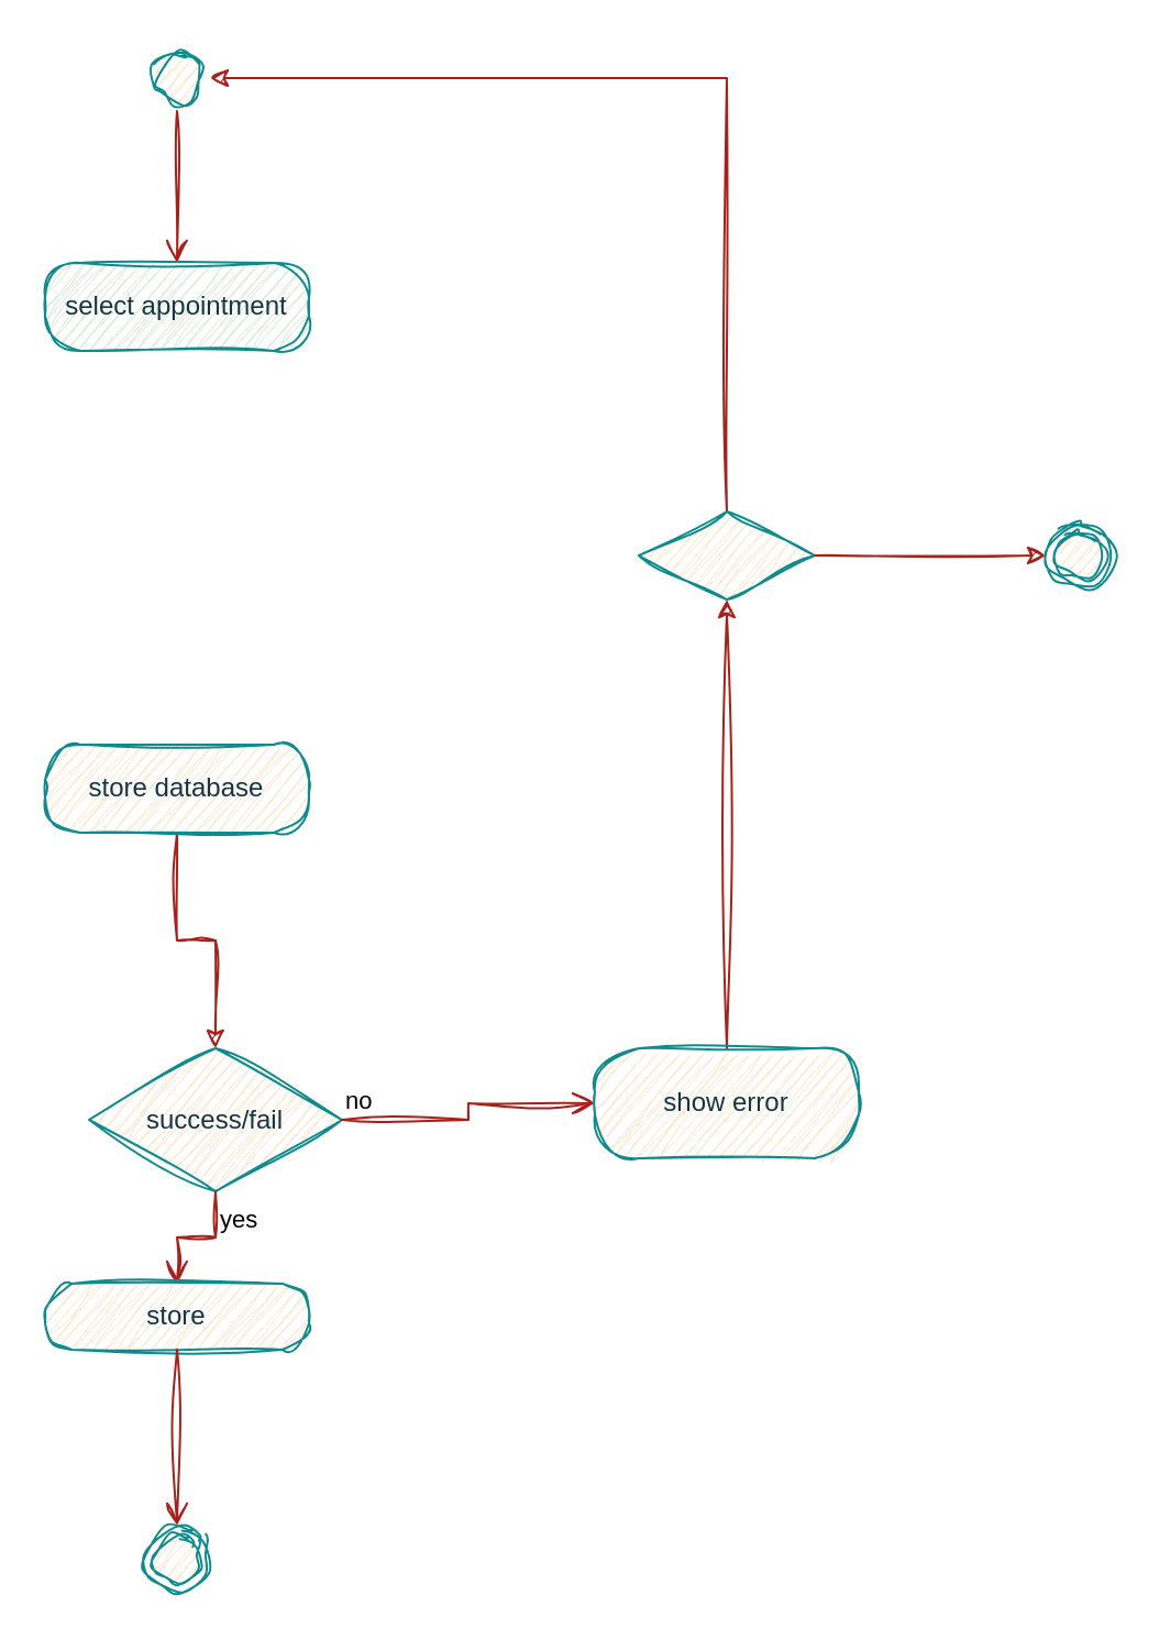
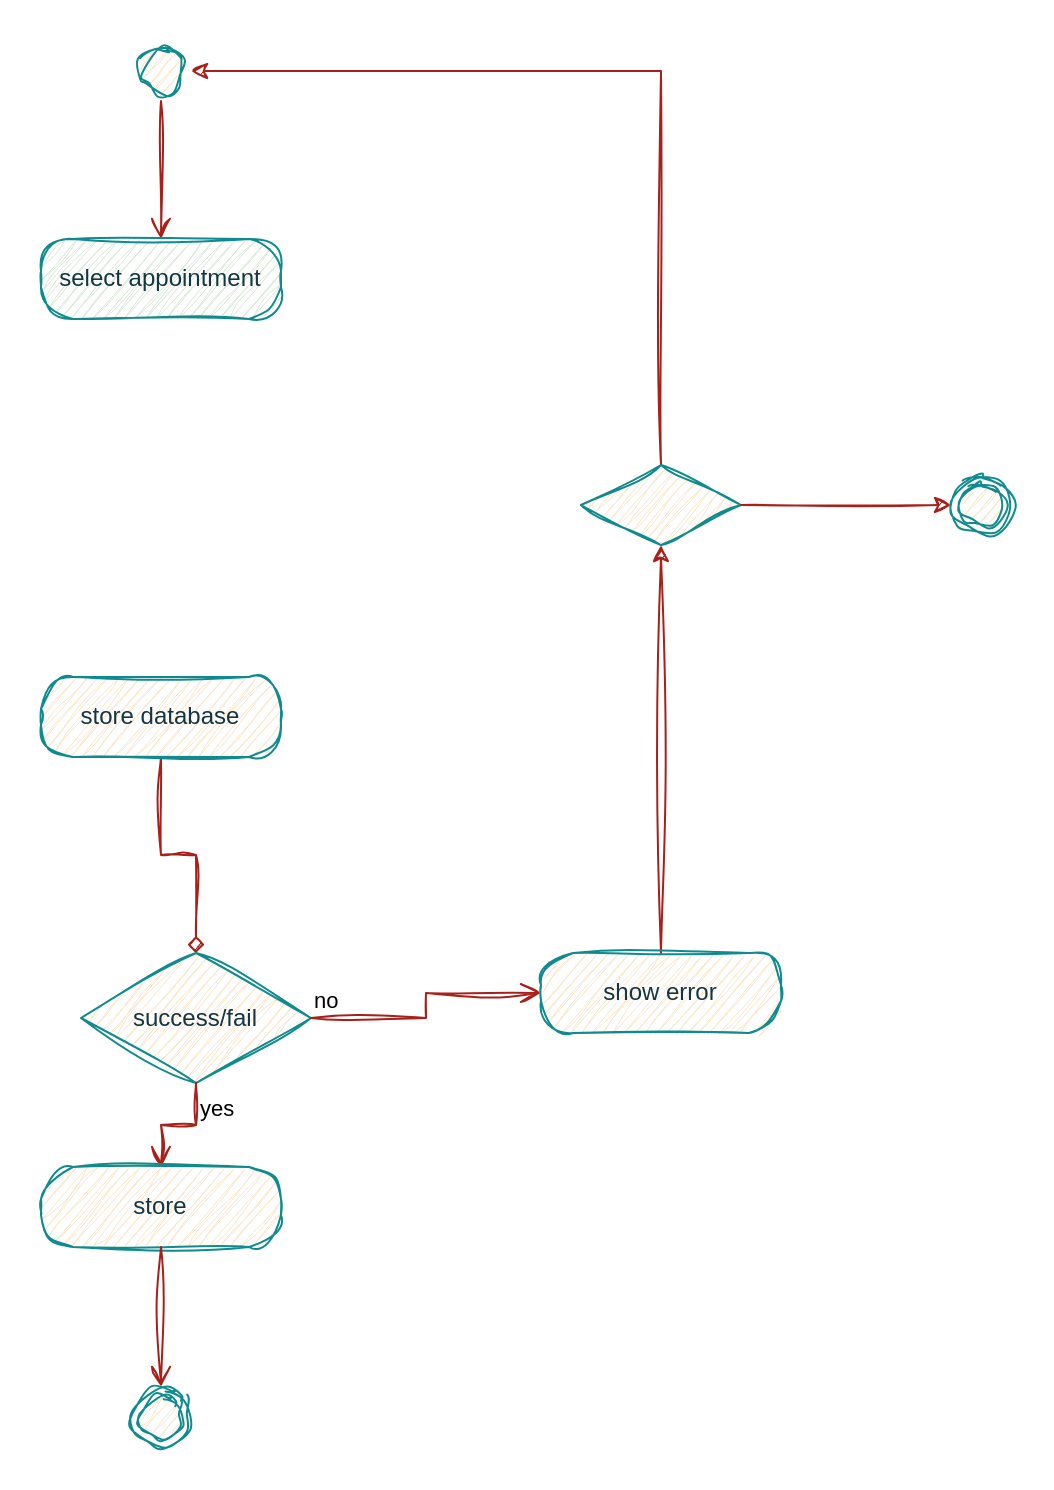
  <mxCell id="0" />
  <mxCell id="1" parent="0" />
  <mxCell id="2" value="" style="ellipse;html=1;shape=startState;fillColor=#FAE5C7;strokeColor=#0F8B8D;labelBackgroundColor=none;fontColor=#143642;sketch=1;curveFitting=1;jiggle=2;" vertex="1" parent="1"><mxGeometry x="65" y="20" width="30" height="30" as="geometry" /></mxCell>
  <mxCell id="3" value="" style="edgeStyle=orthogonalEdgeStyle;html=1;verticalAlign=bottom;endArrow=open;endSize=8;strokeColor=#A8201A;rounded=0;entryX=0.5;entryY=0;entryDx=0;entryDy=0;labelBackgroundColor=none;fontColor=default;sketch=1;curveFitting=1;jiggle=2;" edge="1" parent="1" source="2" target="4"><mxGeometry relative="1" as="geometry"><mxPoint x="80" y="110" as="targetPoint" /></mxGeometry></mxCell>
  <mxCell id="4" value="select appointment" style="rounded=1;whiteSpace=wrap;html=1;arcSize=40;fontColor=#143642;fillColor=#d5e8d4;strokeColor=#0F8B8D;labelBackgroundColor=none;sketch=1;curveFitting=1;jiggle=2;" vertex="1" parent="1"><mxGeometry x="20" y="119" width="120" height="40" as="geometry" /></mxCell>
  <mxCell id="5" style="edgeStyle=orthogonalEdgeStyle;rounded=0;orthogonalLoop=1;jettySize=auto;html=1;exitX=0.5;exitY=0;exitDx=0;exitDy=0;entryX=1;entryY=0.5;entryDx=0;entryDy=0;strokeColor=#A8201A;fontColor=default;fillColor=#FAE5C7;labelBackgroundColor=none;sketch=1;curveFitting=1;jiggle=2;" edge="1" parent="1" source="6" target="2"><mxGeometry relative="1" as="geometry" /></mxCell>
  <mxCell id="6" value="" style="rhombus;whiteSpace=wrap;html=1;fontColor=#143642;fillColor=#FAE5C7;strokeColor=#0F8B8D;labelBackgroundColor=none;sketch=1;curveFitting=1;jiggle=2;" vertex="1" parent="1"><mxGeometry x="290" y="232" width="80" height="40" as="geometry" /></mxCell>
- <mxCell id="7" style="edgeStyle=orthogonalEdgeStyle;rounded=0;orthogonalLoop=1;jettySize=auto;html=1;exitX=0.5;exitY=1;exitDx=0;exitDy=0;entryX=0.5;entryY=0;entryDx=0;entryDy=0;strokeColor=#A8201A;fontColor=default;fillColor=#FAE5C7;labelBackgroundColor=none;sketch=1;curveFitting=1;jiggle=2;" edge="1" parent="1" source="8" target="9"><mxGeometry relative="1" as="geometry" /></mxCell>
+ <mxCell id="7" style="edgeStyle=orthogonalEdgeStyle;rounded=0;orthogonalLoop=1;jettySize=auto;html=1;exitX=0.5;exitY=1;exitDx=0;exitDy=0;entryX=0.5;entryY=0;entryDx=0;entryDy=0;strokeColor=#A8201A;fontColor=default;fillColor=#FAE5C7;labelBackgroundColor=none;sketch=1;curveFitting=1;jiggle=2;endArrow=diamond;" edge="1" parent="1" source="8" target="9"><mxGeometry relative="1" as="geometry" /></mxCell>
  <mxCell id="8" value="store database" style="rounded=1;whiteSpace=wrap;html=1;arcSize=40;fontColor=#143642;fillColor=#FAE5C7;strokeColor=#0F8B8D;labelBackgroundColor=none;sketch=1;curveFitting=1;jiggle=2;" vertex="1" parent="1"><mxGeometry x="20" y="338" width="120" height="40" as="geometry" /></mxCell>
  <mxCell id="9" value="success/fail" style="rhombus;whiteSpace=wrap;html=1;fontColor=#143642;fillColor=#FAE5C7;strokeColor=#0F8B8D;labelBackgroundColor=none;sketch=1;curveFitting=1;jiggle=2;" vertex="1" parent="1"><mxGeometry x="40" y="476" width="115" height="65" as="geometry" /></mxCell>
  <mxCell id="10" value="no" style="edgeStyle=orthogonalEdgeStyle;html=1;align=left;verticalAlign=bottom;endArrow=open;endSize=8;strokeColor=#A8201A;rounded=0;fontColor=default;fillColor=#FAE5C7;entryX=0;entryY=0.5;entryDx=0;entryDy=0;labelBackgroundColor=none;sketch=1;curveFitting=1;jiggle=2;" edge="1" parent="1" source="9" target="13"><mxGeometry x="-1" relative="1" as="geometry"><mxPoint x="229" y="496" as="targetPoint" /></mxGeometry></mxCell>
  <mxCell id="11" value="yes" style="edgeStyle=orthogonalEdgeStyle;html=1;align=left;verticalAlign=top;endArrow=open;endSize=8;strokeColor=#A8201A;rounded=0;fontColor=default;fillColor=#FAE5C7;entryX=0.5;entryY=0;entryDx=0;entryDy=0;labelBackgroundColor=none;sketch=1;curveFitting=1;jiggle=2;" edge="1" parent="1" source="9" target="14"><mxGeometry x="-1" relative="1" as="geometry"><mxPoint x="89" y="576" as="targetPoint" /></mxGeometry></mxCell>
  <mxCell id="12" style="edgeStyle=orthogonalEdgeStyle;rounded=0;orthogonalLoop=1;jettySize=auto;html=1;exitX=0.5;exitY=0;exitDx=0;exitDy=0;entryX=0.5;entryY=1;entryDx=0;entryDy=0;strokeColor=#A8201A;fontColor=#143642;fillColor=#FAE5C7;sketch=1;curveFitting=1;jiggle=2;" edge="1" parent="1" source="13" target="6"><mxGeometry relative="1" as="geometry" /></mxCell>
- <mxCell id="13" value="show error" style="rounded=1;whiteSpace=wrap;html=1;arcSize=40;fontColor=#143642;fillColor=#FAE5C7;strokeColor=#0F8B8D;labelBackgroundColor=none;sketch=1;curveFitting=1;jiggle=2;" vertex="1" parent="1"><mxGeometry x="270" y="476" width="120" height="50" as="geometry" /></mxCell>
- <mxCell id="14" value="store" style="rounded=1;whiteSpace=wrap;html=1;arcSize=40;fontColor=#143642;fillColor=#FAE5C7;strokeColor=#0F8B8D;labelBackgroundColor=none;sketch=1;curveFitting=1;jiggle=2;" vertex="1" parent="1"><mxGeometry x="20" y="583" width="120" height="30" as="geometry" /></mxCell>
+ <mxCell id="13" value="show error" style="rounded=1;whiteSpace=wrap;html=1;arcSize=40;fontColor=#143642;fillColor=#FAE5C7;strokeColor=#0F8B8D;labelBackgroundColor=none;sketch=1;curveFitting=1;jiggle=2;" vertex="1" parent="1"><mxGeometry x="270" y="476" width="120" height="40" as="geometry" /></mxCell>
+ <mxCell id="14" value="store" style="rounded=1;whiteSpace=wrap;html=1;arcSize=40;fontColor=#143642;fillColor=#FAE5C7;strokeColor=#0F8B8D;labelBackgroundColor=none;sketch=1;curveFitting=1;jiggle=2;" vertex="1" parent="1"><mxGeometry x="20" y="583" width="120" height="40" as="geometry" /></mxCell>
  <mxCell id="15" value="" style="edgeStyle=orthogonalEdgeStyle;html=1;verticalAlign=bottom;endArrow=open;endSize=8;strokeColor=#A8201A;rounded=0;fontColor=default;fillColor=#FAE5C7;entryX=0.5;entryY=0;entryDx=0;entryDy=0;labelBackgroundColor=none;sketch=1;curveFitting=1;jiggle=2;" edge="1" parent="1" source="14" target="16"><mxGeometry relative="1" as="geometry"><mxPoint x="89" y="683" as="targetPoint" /></mxGeometry></mxCell>
  <mxCell id="16" value="" style="ellipse;html=1;shape=endState;fillColor=#FAE5C7;strokeColor=#0F8B8D;fontColor=#143642;labelBackgroundColor=none;sketch=1;curveFitting=1;jiggle=2;" vertex="1" parent="1"><mxGeometry x="65" y="693" width="30" height="30" as="geometry" /></mxCell>
  <mxCell id="17" style="edgeStyle=orthogonalEdgeStyle;rounded=0;orthogonalLoop=1;jettySize=auto;html=1;exitX=1;exitY=0.5;exitDx=0;exitDy=0;entryX=0;entryY=0.5;entryDx=0;entryDy=0;strokeColor=#A8201A;fontColor=#143642;fillColor=#FAE5C7;sketch=1;curveFitting=1;jiggle=2;" edge="1" parent="1" source="6" target="18"><mxGeometry relative="1" as="geometry"><mxPoint x="475" y="251.67" as="targetPoint" /></mxGeometry></mxCell>
  <mxCell id="18" value="" style="ellipse;html=1;shape=endState;fillColor=#FAE5C7;strokeColor=#0F8B8D;fontColor=#143642;labelBackgroundColor=none;sketch=1;curveFitting=1;jiggle=2;" vertex="1" parent="1"><mxGeometry x="475" y="237" width="30" height="30" as="geometry" /></mxCell>
